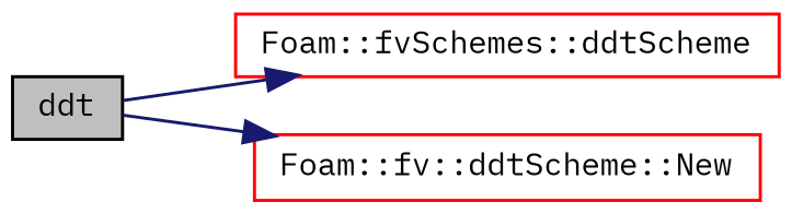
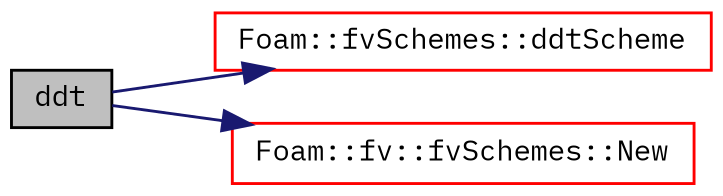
  digraph {
    fontname="IBM Plex Mono"
    rankdir=LR
    node [color=red fontname="IBM Plex Mono" fontsize=10 shape=record]
    edge [color=midnightblue fontname="IBM Plex Mono" fontsize=10 labelfontname=FreeSans labelfontsize=10 style=solid]
    n1 [color=black fillcolor=grey75 fontcolor=black height=0.2 label=ddt style=filled width=0.4]
    n2 [height=0.2 label="Foam::fvSchemes::ddtScheme" width=0.4]
-   n3 [height=0.2 label="Foam::fv::ddtScheme::New" width=0.4]
+   n3 [height=0.2 label="Foam::fv::fvSchemes::New" width=0.4]
    n1 -> n2
    n1 -> n3
  }
